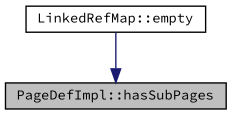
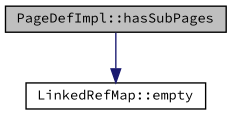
  digraph {
    rankdir=TB
    fontname="Source Code Pro"
    node [color=black fontname="Source Code Pro" fontsize=10 shape=record style=filled]
    n1 [fillcolor=grey75 fontcolor=black height=0.2 label="PageDefImpl::hasSubPages" width=0.4]
    n2 [fillcolor=white height=0.2 label="LinkedRefMap::empty" width=0.4]
-   n2 -> n1 [color=midnightblue fontname="Source Code Pro" fontsize=10 labelfontname=Helvetica labelfontsize=10 style=solid]
+   n1 -> n2 [color=midnightblue fontname="Source Code Pro" fontsize=10 labelfontname=Helvetica labelfontsize=10 style=solid]
  }
